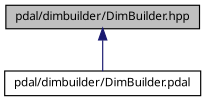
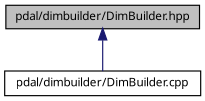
  digraph {
    fontname="Noto Sans"
    node [color=black fontname="Noto Sans" fontsize=10 shape=record style=filled]
    n1 [fillcolor=grey75 fontcolor=black height=0.2 label="pdal/dimbuilder/DimBuilder.hpp" width=0.4]
-   n2 [fillcolor=white height=0.2 label="pdal/dimbuilder/DimBuilder.pdal" width=0.4]
+   n2 [fillcolor=white height=0.2 label="pdal/dimbuilder/DimBuilder.cpp" width=0.4]
    n1 -> n2 [color=midnightblue dir=back fontname="Noto Sans" fontsize=10 labelfontname=Helvetica labelfontsize=10 style=solid]
  }
